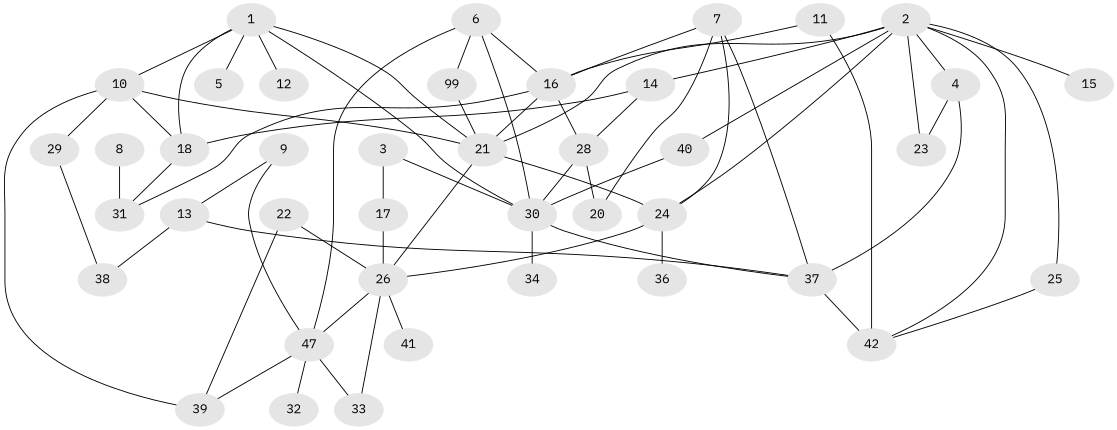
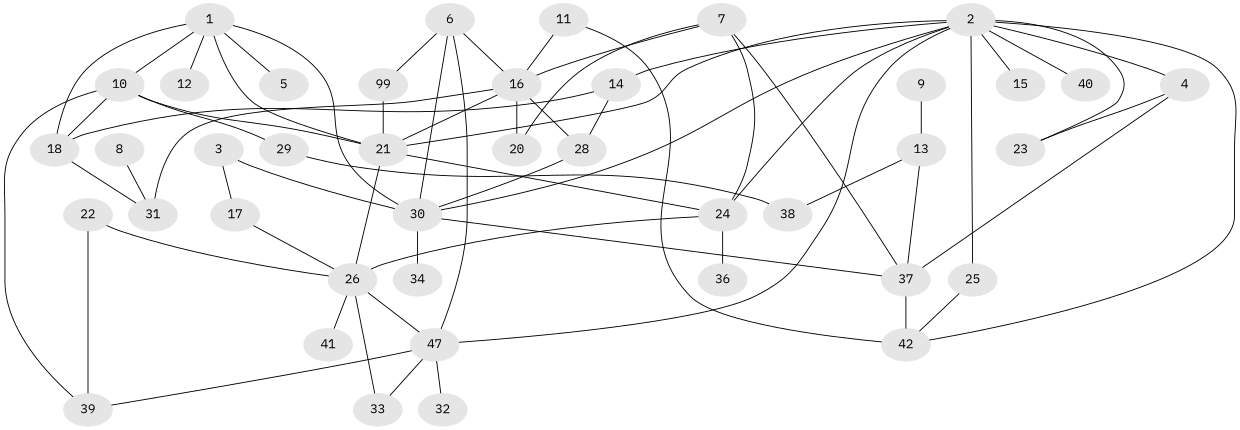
  graph {
    fontname="IBM Plex Mono"
    node [color=gray90 fontname="IBM Plex Mono" style=filled]
    edge [fontname="IBM Plex Mono" weight=1.0]
    1
    5
    10
    12
    18
    21
    30
    29
    39
    31
    24
    26
    37
    34
    2
    4
    14
    15
    23
    25
    n21 [label=47]
    40
    42
    28
    36
    33
    32
    3
    17
    6
    16
    n32 [label=99]
    20
    7
    8
    9
    13
    38
    11
    41
    22
    1 -- 5
    1 -- 10
    1 -- 12
    1 -- 18
    1 -- 21
    1 -- 30
    10 -- 18
    10 -- 21
    10 -- 29
    10 -- 39
    18 -- 31
    21 -- 24 [weight=2.0]
    21 -- 26
    30 -- 37
    30 -- 34
    29 -- 38
    24 -- 26
    24 -- 36
    26 -- n21
    26 -- 33
    26 -- 41
    37 -- 42 [weight=2.0]
    2 -- 21
-   40 -- 30
+   2 -- 30
    2 -- 24
    2 -- 4
    2 -- 14
    2 -- 15
    2 -- 23
    2 -- 25
-   9 -- n21
+   2 -- n21
    2 -- 40
    2 -- 42
    4 -- 37
    4 -- 23
    14 -- 18
    14 -- 28
    25 -- 42
    n21 -- 39
    n21 -- 33
    n21 -- 32
    28 -- 30
    3 -- 30
    3 -- 17
    17 -- 26
    6 -- 30
    6 -- n21
    6 -- 16
    6 -- n32
    16 -- 21
    16 -- 31
    16 -- 28
-   28 -- 20
+   16 -- 20
    n32 -- 21
    7 -- 24
    7 -- 37
    7 -- 16
    7 -- 20
    8 -- 31
    9 -- 13
    13 -- 37
    13 -- 38
    11 -- 42
    11 -- 16
    22 -- 39
    22 -- 26
  }
